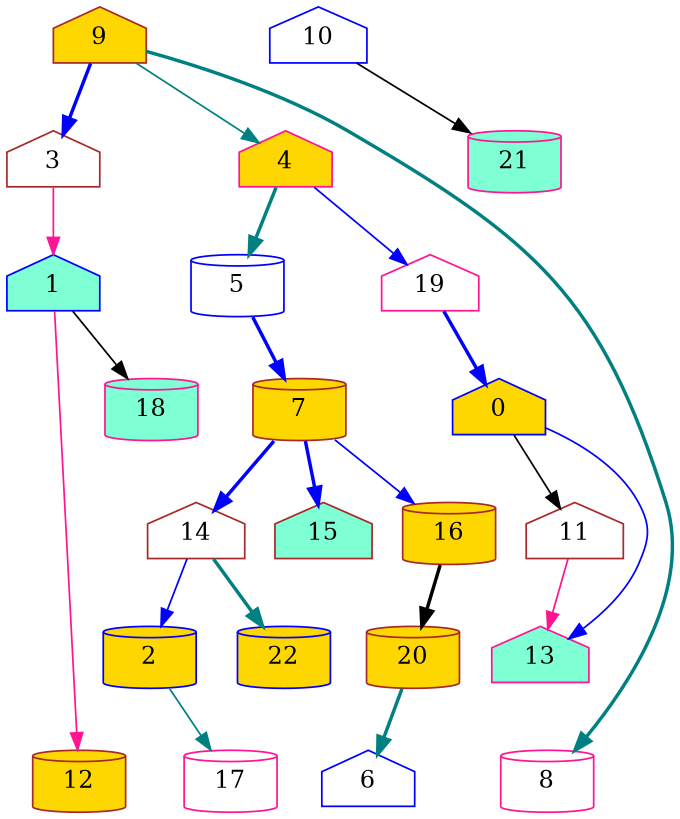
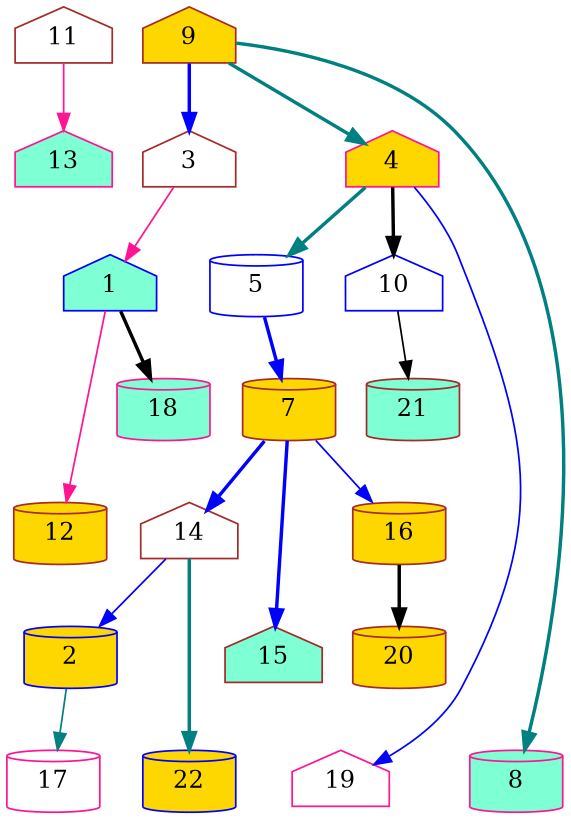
  digraph {
    node [color=brown fillcolor=gold shape=house style=filled]
    edge [color=blue style=bold weight=0]
-   0 [color=blue]
    11 [fillcolor=white]
    13 [color=deeppink fillcolor=aquamarine]
    1 [color=blue fillcolor=aquamarine]
    12 [shape=cylinder]
    18 [color=deeppink fillcolor=aquamarine shape=cylinder]
    2 [color=blue shape=cylinder]
    17 [color=deeppink fillcolor=white shape=cylinder]
    3 [fillcolor=white]
    4 [color=deeppink]
    5 [color=blue fillcolor=white shape=cylinder]
    10 [color=blue fillcolor=white]
    19 [color=deeppink fillcolor=white]
    7 [shape=cylinder]
-   21 [color=deeppink fillcolor=aquamarine shape=cylinder]
+   21 [fillcolor=aquamarine shape=cylinder]
    14 [fillcolor=white]
    15 [fillcolor=aquamarine]
    16 [shape=cylinder]
    22 [color=blue shape=cylinder]
    20 [shape=cylinder]
-   6 [color=blue fillcolor=white]
    9
-   8 [color=deeppink fillcolor=white shape=cylinder]
-   0 -> 11 [color=black style=solid]
-   0 -> 13 [style=solid]
+   8 [color=deeppink fillcolor=aquamarine shape=cylinder]
    11 -> 13 [color=deeppink style=solid]
    1 -> 12 [color=deeppink style=solid]
-   1 -> 18 [color=black style=solid]
+   1 -> 18 [color=black]
    2 -> 17 [color=teal style=solid]
    3 -> 1 [color=deeppink style=solid]
    4 -> 5 [color=teal]
+   4 -> 10 [color=black]
    4 -> 19 [style=solid]
    5 -> 7
    10 -> 21 [color=black style=solid]
-   19 -> 0
    7 -> 14
    7 -> 15
    7 -> 16 [style=solid]
    14 -> 2 [style=solid]
    14 -> 22 [color=teal]
    16 -> 20 [color=black]
-   20 -> 6 [color=teal]
    9 -> 3
-   9 -> 4 [color=teal style=solid]
+   9 -> 4 [color=teal]
    9 -> 8 [color=teal]
  }
